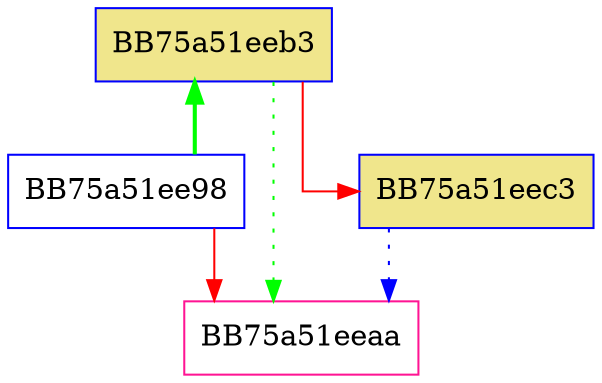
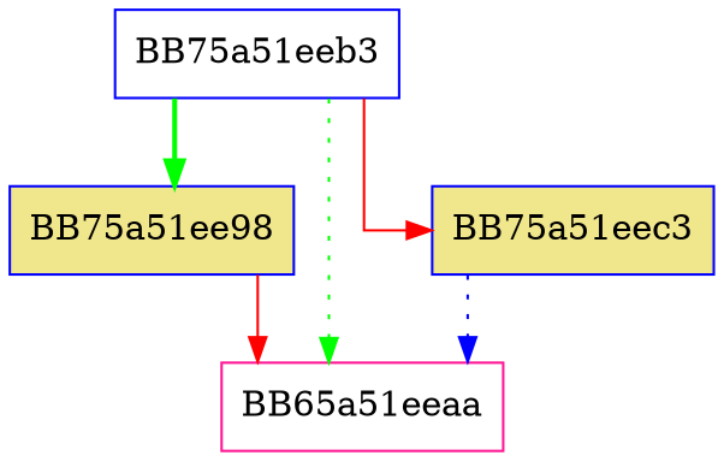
  digraph {
    splines=ortho
    node [color=blue fillcolor=khaki shape=box style=filled]
    edge [color=green style=dotted]
-   BB75a51eeb3
-   BB75a51ee98 [fillcolor=white]
-   BB75a51eeaa [color=deeppink fillcolor=white]
+   BB75a51eeb3 [fillcolor=white]
+   BB75a51ee98
+   BB75a51eeaa [color=deeppink fillcolor=white label=BB65a51eeaa]
    BB75a51eec3
    BB75a51eeb3 -> BB75a51eeaa
    BB75a51eeb3 -> BB75a51eec3 [color=red style=solid]
-   BB75a51ee98 -> BB75a51eeb3 [style=bold]
+   BB75a51eeb3 -> BB75a51ee98 [style=bold]
    BB75a51ee98 -> BB75a51eeaa [color=red style=solid]
    BB75a51eec3 -> BB75a51eeaa [color=blue]
  }
